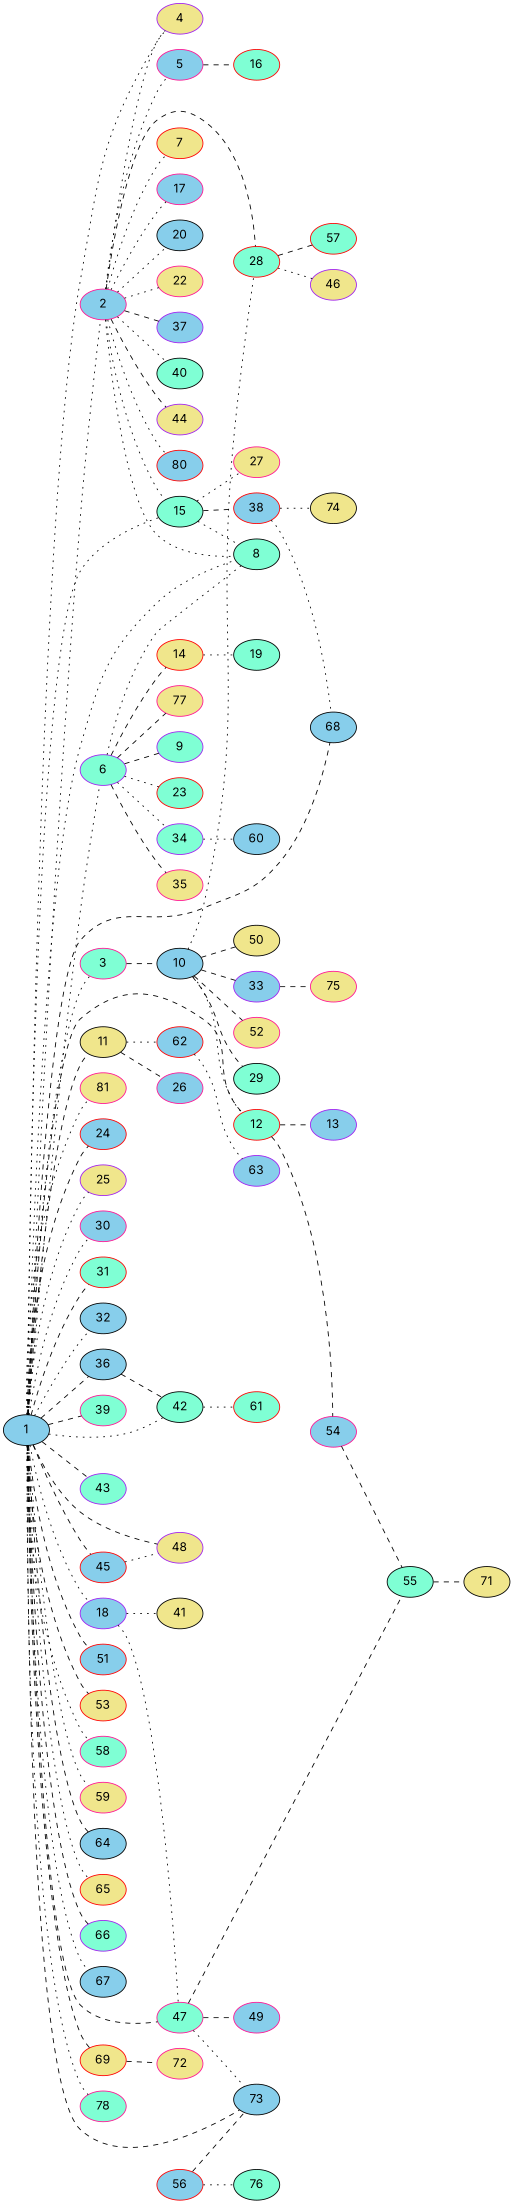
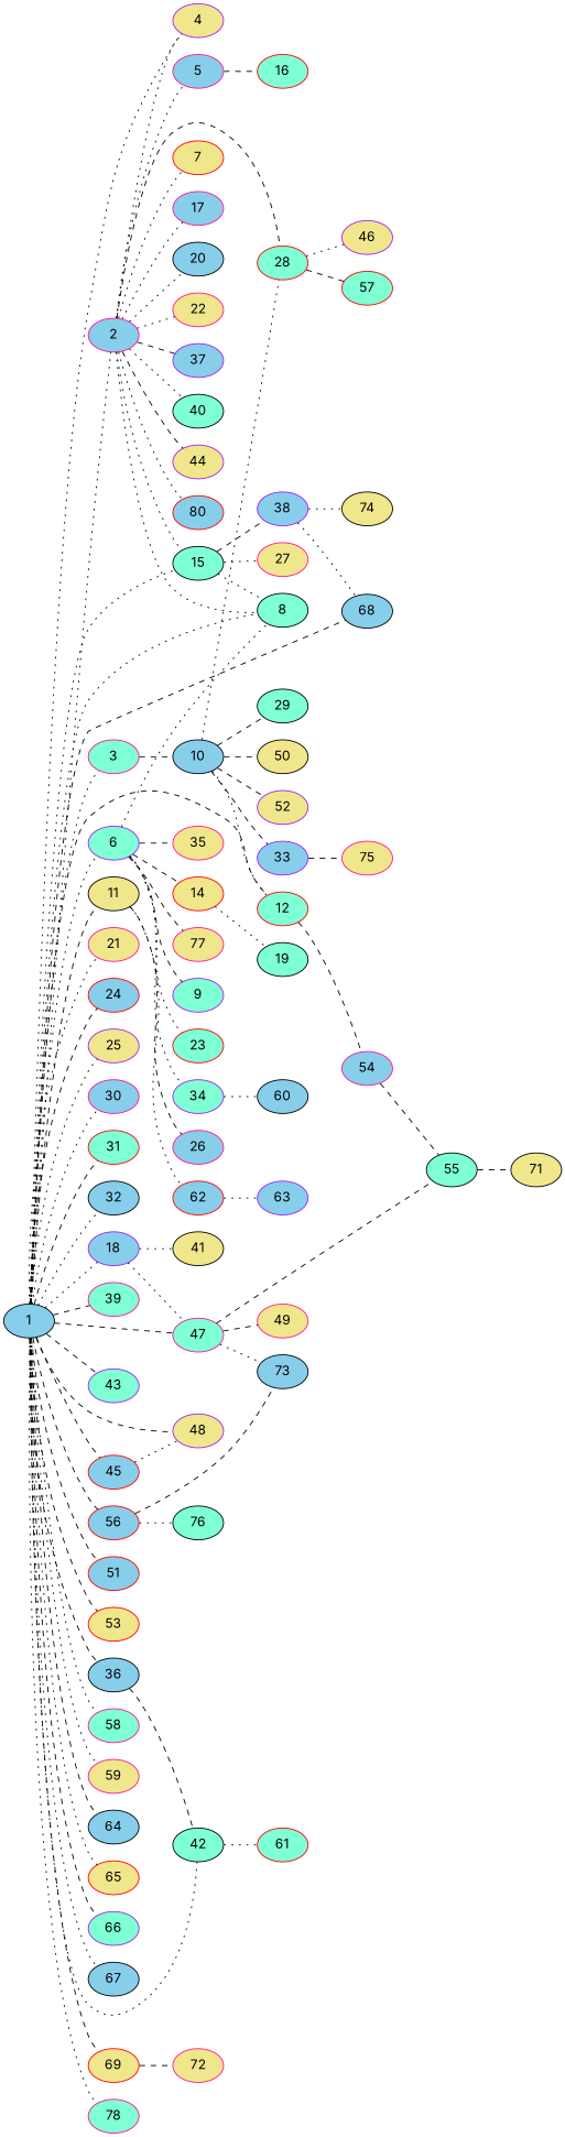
  graph {
    fontname=Inter
    rankdir=LR
    node [color=black fillcolor=skyblue fontname=Inter style=filled]
    edge [fontname=Inter style=dotted weight=1.0]
    2 [color=deeppink]
    1
    3 [color=deeppink fillcolor=aquamarine]
    4 [color=purple fillcolor=khaki]
    6 [color=purple fillcolor=aquamarine]
    8 [fillcolor=aquamarine]
    11 [fillcolor=khaki]
    12 [color=red fillcolor=aquamarine]
    15 [fillcolor=aquamarine]
    18 [color=purple]
-   21 [color=deeppink fillcolor=khaki label=81]
+   21 [color=deeppink fillcolor=khaki]
    24 [color=red]
    25 [color=purple fillcolor=khaki]
    30 [color=deeppink]
    31 [color=red fillcolor=aquamarine]
    32
    36
    39 [color=deeppink fillcolor=aquamarine]
    42 [fillcolor=aquamarine]
    43 [color=purple fillcolor=aquamarine]
    45 [color=red]
    47 [color=deeppink fillcolor=aquamarine]
    48 [color=purple fillcolor=khaki]
    51 [color=red]
    53 [color=red fillcolor=khaki]
    56 [color=red]
    58 [color=deeppink fillcolor=aquamarine]
    59 [color=deeppink fillcolor=khaki]
    64
    65 [color=red fillcolor=khaki]
    66 [color=purple fillcolor=aquamarine]
    67
    68
    69 [color=red fillcolor=khaki]
    78 [color=deeppink fillcolor=aquamarine]
    5 [color=deeppink]
    7 [color=red fillcolor=khaki]
    17 [color=deeppink]
    20
    22 [color=deeppink fillcolor=khaki]
    28 [color=red fillcolor=aquamarine]
    37 [color=purple]
    40 [fillcolor=aquamarine]
    44 [color=purple fillcolor=khaki]
    n45 [color=red label=80]
    10
    9 [color=purple fillcolor=aquamarine]
    14 [color=red fillcolor=khaki]
    23 [color=red fillcolor=aquamarine]
    34 [color=purple fillcolor=aquamarine]
    35 [color=deeppink fillcolor=khaki]
    77 [color=deeppink fillcolor=khaki]
    26 [color=deeppink]
    62 [color=red]
-   13 [color=purple]
    54 [color=deeppink]
    27 [color=deeppink fillcolor=khaki]
-   38 [color=red]
+   38 [color=purple]
    41 [fillcolor=khaki]
    61 [color=red fillcolor=aquamarine]
-   49 [color=deeppink]
+   49 [color=deeppink fillcolor=khaki]
    55 [fillcolor=aquamarine]
    73
    76 [fillcolor=aquamarine]
    72 [color=deeppink fillcolor=khaki]
    16 [color=red fillcolor=aquamarine]
    46 [color=purple fillcolor=khaki]
    57 [color=red fillcolor=aquamarine]
    29 [fillcolor=aquamarine]
    33 [color=purple]
    50 [fillcolor=khaki]
-   52 [color=deeppink fillcolor=khaki]
+   52 [color=purple fillcolor=khaki]
    19 [fillcolor=aquamarine]
    60
    75 [color=deeppink fillcolor=khaki]
    63 [color=purple]
    74 [fillcolor=khaki]
    71 [fillcolor=khaki]
    2 -- 4
    2 -- 8
    2 -- 15
    2 -- 5
    2 -- 7
    2 -- 17
    2 -- 20
    2 -- 22
    2 -- 28 [style=dashed]
    2 -- 37 [style=dashed]
    2 -- 40
    2 -- 44 [style=dashed]
    2 -- n45
    1 -- 2
    1 -- 3
    1 -- 4
    1 -- 6
    1 -- 8
    1 -- 11 [style=dashed]
    1 -- 12 [style=dashed]
    1 -- 15
    1 -- 18
    1 -- 21
    1 -- 24 [style=dashed]
    1 -- 25
    1 -- 30
    1 -- 31 [style=dashed]
    1 -- 32
    1 -- 36 [style=dashed]
    1 -- 39 [style=dashed]
    1 -- 42
    1 -- 43 [style=dashed]
    1 -- 45 [style=dashed]
    1 -- 47 [style=dashed]
    1 -- 48 [style=dashed]
    1 -- 51 [style=dashed]
    1 -- 53 [style=dashed]
-   1 -- 73 [style=dashed]
+   1 -- 56 [style=dashed]
    1 -- 58
    1 -- 59
    1 -- 64 [style=dashed]
    1 -- 65
    1 -- 66 [style=dashed]
    1 -- 67
    1 -- 68 [style=dashed]
    1 -- 69 [style=dashed]
    1 -- 78
    3 -- 10 [style=dashed]
    6 -- 8
    6 -- 9 [style=dashed]
    6 -- 14 [style=dashed]
    6 -- 23
    6 -- 34
    6 -- 35 [style=dashed]
    6 -- 77 [style=dashed]
    11 -- 26 [style=dashed weight=3.0]
    11 -- 62
-   12 -- 13 [style=dashed]
    12 -- 54 [style=dashed]
    15 -- 8 [weight=4.0]
    15 -- 27
    15 -- 38 [style=dashed]
    18 -- 47
    18 -- 41
    36 -- 42 [style=dashed]
    42 -- 61 [weight=2.0]
    45 -- 48
    47 -- 49 [style=dashed]
    47 -- 55 [style=dashed]
    47 -- 73 [weight=2.0]
    56 -- 73 [style=dashed]
    56 -- 76
    69 -- 72 [style=dashed]
    5 -- 16 [style=dashed]
    28 -- 46
    28 -- 57 [style=dashed]
    10 -- 12
    10 -- 28
    10 -- 29 [style=dashed]
    10 -- 33 [style=dashed]
    10 -- 50 [style=dashed weight=2.0]
    10 -- 52 [style=dashed]
    14 -- 19 [weight=2.0]
    34 -- 60
    62 -- 63
    54 -- 55 [style=dashed]
    38 -- 68
    38 -- 74
    55 -- 71 [style=dashed]
    33 -- 75 [style=dashed]
  }
